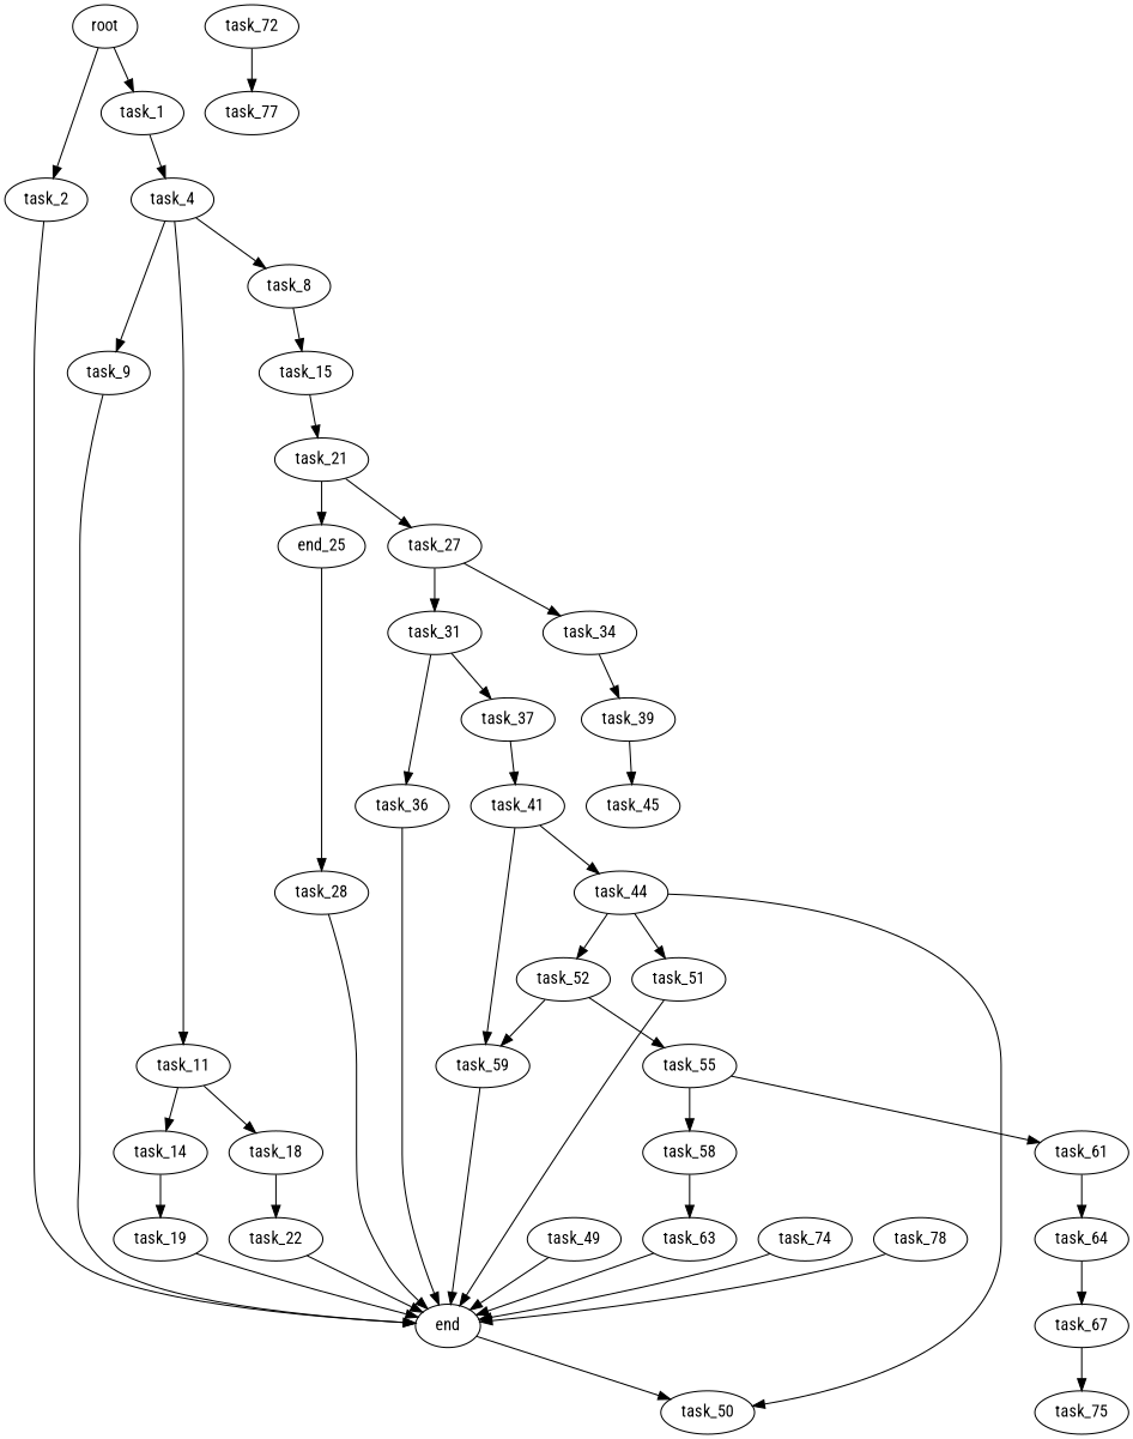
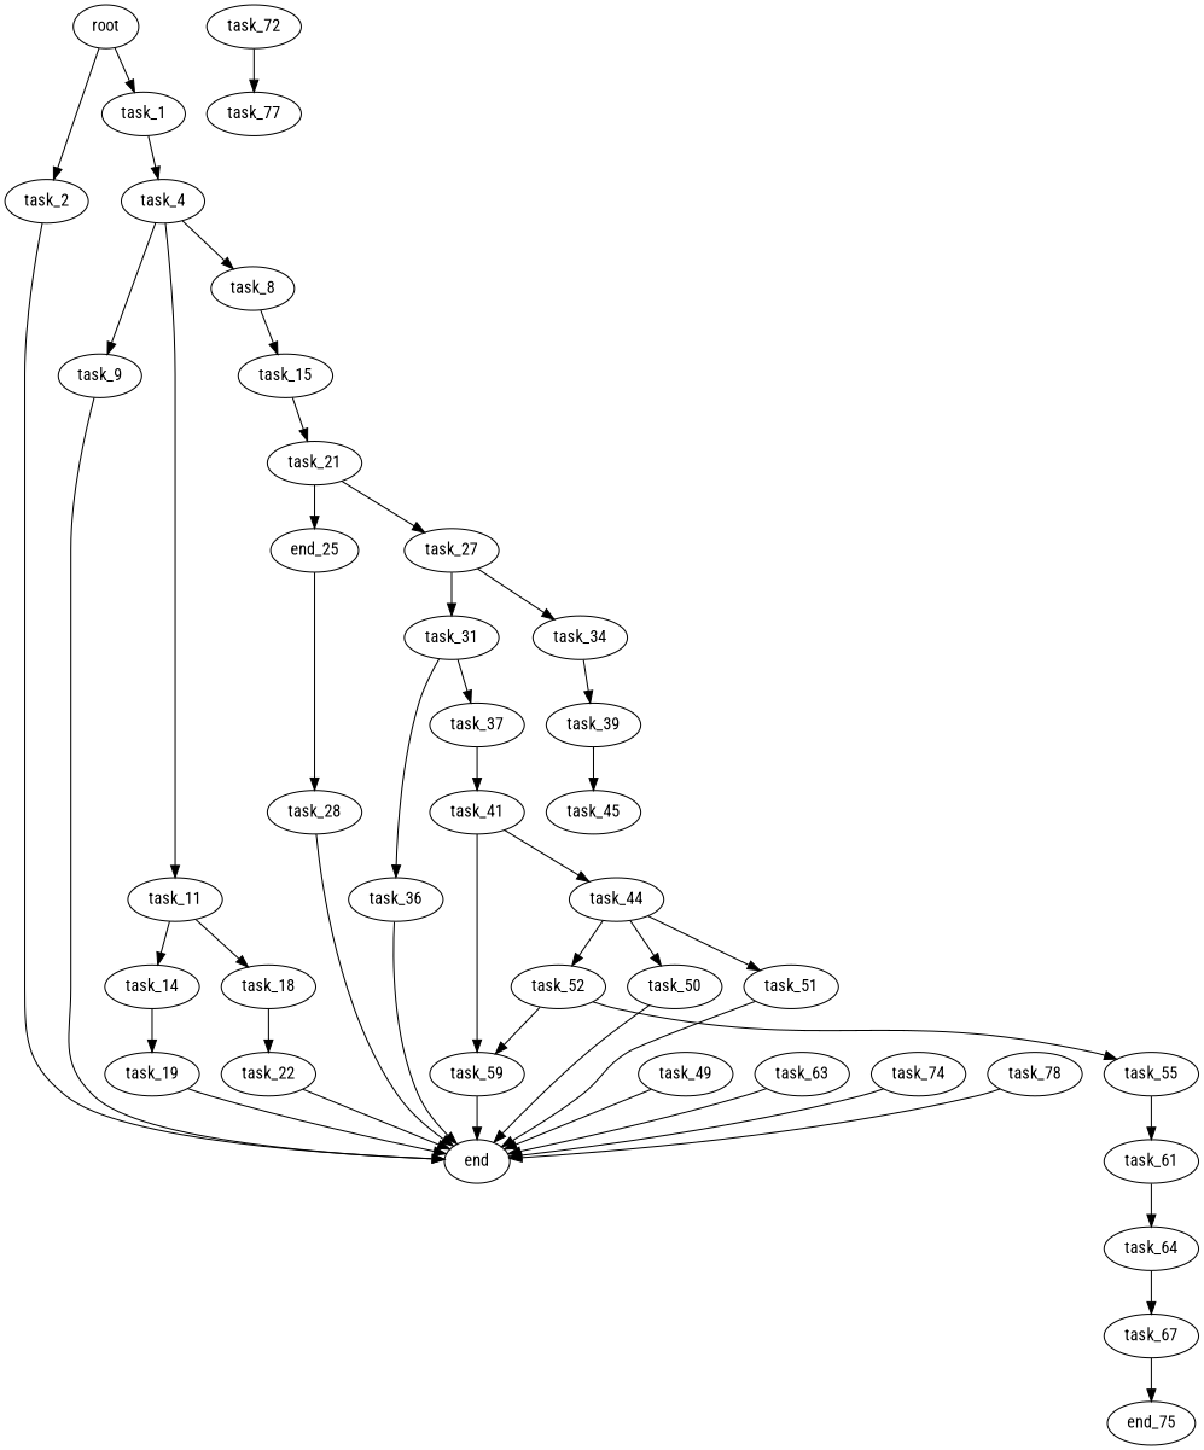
  digraph {
    fontname="Roboto Condensed"
    node [fontname="Roboto Condensed"]
    edge [fontname="Roboto Condensed"]
    root
    task_1
    task_2
    task_4
    end
    task_8
    task_9
    task_11
    task_15
    task_14
    task_18
    task_21
    task_19
    task_22
    n15 [label=end_25]
    task_27
    task_28
    task_31
    task_34
    task_36
    task_37
    task_39
    task_41
    task_45
    task_44
    task_59
    task_50
    task_51
    task_52
    task_49
    task_55
-   task_58
    task_61
    task_63
    task_64
    task_67
-   task_75
+   task_75 [label=end_75]
    task_72
    task_77
    task_74
    task_78
    root -> task_1
    root -> task_2
    task_1 -> task_4
    task_2 -> end
    task_4 -> task_8
    task_4 -> task_9
    task_4 -> task_11
    task_8 -> task_15
    task_9 -> end
    task_11 -> task_14
    task_11 -> task_18
    task_15 -> task_21
    task_14 -> task_19
    task_18 -> task_22
    task_21 -> n15
    task_21 -> task_27
    task_19 -> end
    task_22 -> end
    n15 -> task_28
    task_27 -> task_31
    task_27 -> task_34
    task_28 -> end
    task_31 -> task_36
    task_31 -> task_37
    task_34 -> task_39
    task_36 -> end
    task_37 -> task_41
    task_39 -> task_45
    task_41 -> task_44
    task_41 -> task_59
    task_44 -> task_50
    task_44 -> task_51
    task_44 -> task_52
    task_59 -> end
-   end -> task_50
+   task_50 -> end
    task_51 -> end
    task_52 -> task_59
    task_52 -> task_55
    task_49 -> end
-   task_55 -> task_58
    task_55 -> task_61
-   task_58 -> task_63
    task_61 -> task_64
    task_63 -> end
    task_64 -> task_67
    task_67 -> task_75
    task_72 -> task_77
    task_74 -> end
    task_78 -> end
  }
